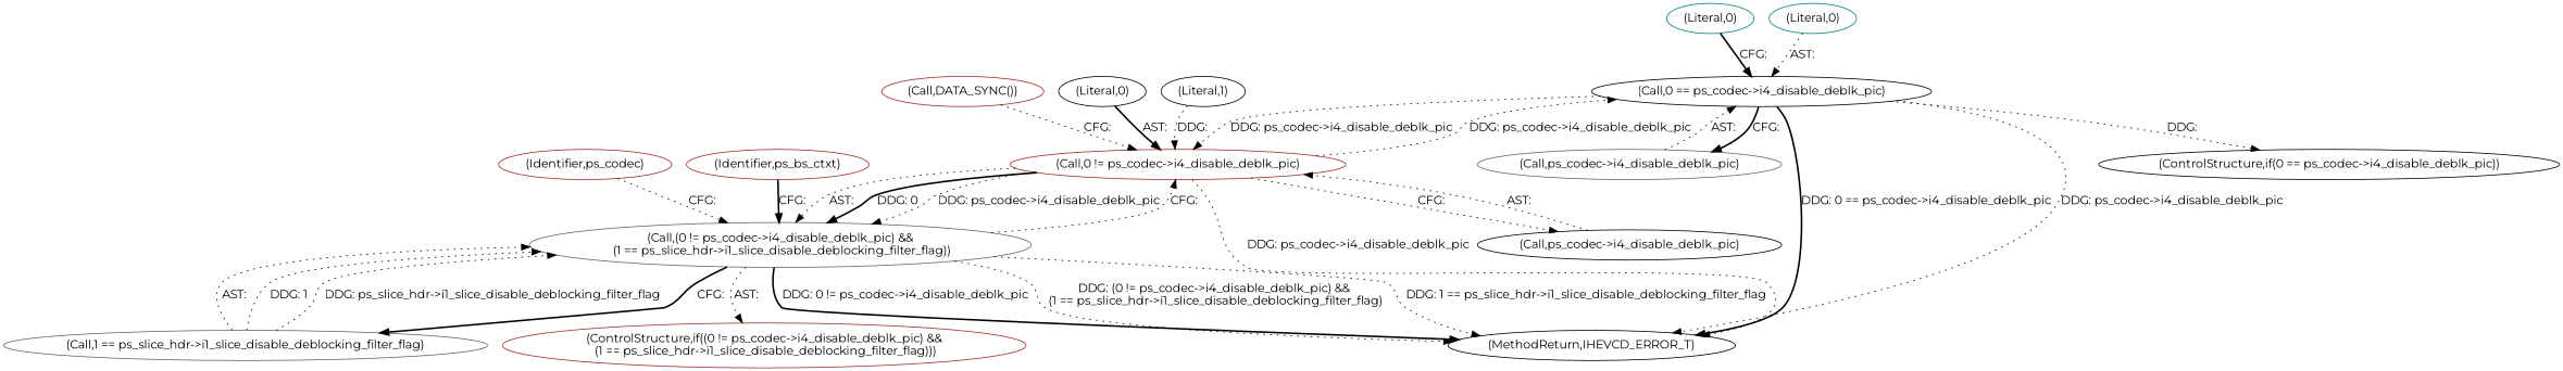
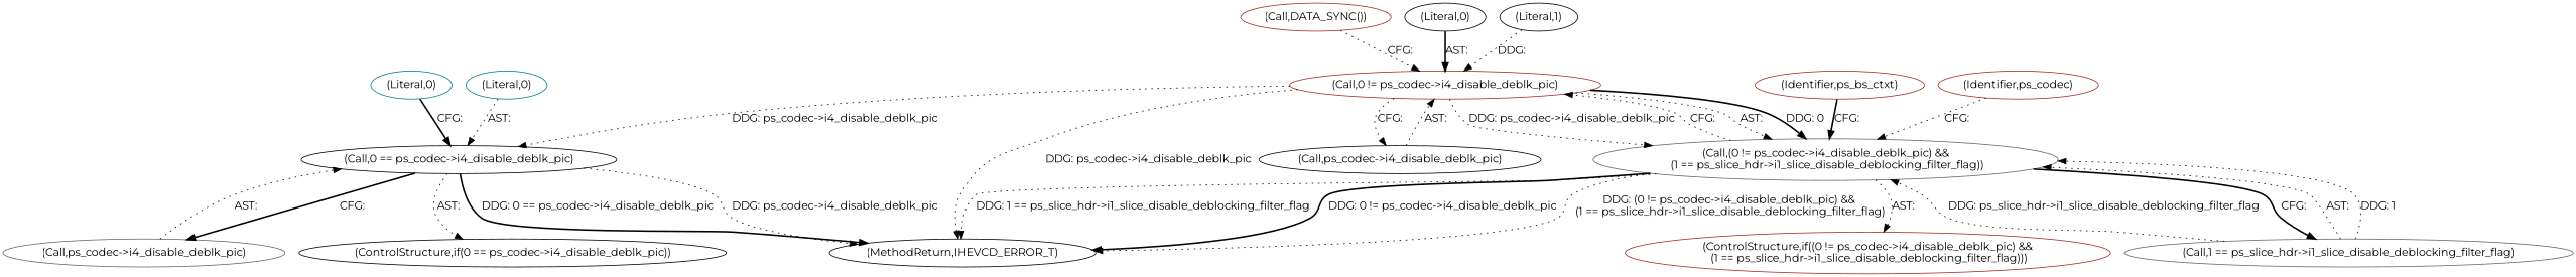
  digraph {
    fontname=Montserrat
    node [color=black fontname=Montserrat]
    edge [fontname=Montserrat style=dotted]
    n1 [label="(Call,0 == ps_codec->i4_disable_deblk_pic)"]
    n2 [color=brown label="(Call,0 != ps_codec->i4_disable_deblk_pic)"]
    n3 [color=gray40 label="(Call,ps_codec->i4_disable_deblk_pic)"]
    n4 [label="(MethodReturn,IHEVCD_ERROR_T)"]
    n5 [label="(ControlStructure,if(0 == ps_codec->i4_disable_deblk_pic))"]
    n6 [color=gray40 label="(Call,(0 != ps_codec->i4_disable_deblk_pic) &&\n (1 == ps_slice_hdr->i1_slice_disable_deblocking_filter_flag))"]
    n7 [label="(Call,ps_codec->i4_disable_deblk_pic)"]
    n8 [color=gray40 label="(Call,1 == ps_slice_hdr->i1_slice_disable_deblocking_filter_flag)"]
    n9 [color=brown label="(ControlStructure,if((0 != ps_codec->i4_disable_deblk_pic) &&\n (1 == ps_slice_hdr->i1_slice_disable_deblocking_filter_flag)))"]
    n10 [color=brown label="(Call,DATA_SYNC())"]
    n11 [color=teal label="(Literal,0)"]
    n12 [color=brown label="(Identifier,ps_bs_ctxt)"]
    n13 [label="(Literal,0)"]
    n14 [color=teal label="(Literal,0)"]
    n15 [color=brown label="(Identifier,ps_codec)"]
    n16 [label="(Literal,1)"]
-   n1 -> n2 [label="DDG: ps_codec->i4_disable_deblk_pic"]
    n1 -> n3 [label="CFG: " style=bold]
    n1 -> n4 [label="DDG: 0 == ps_codec->i4_disable_deblk_pic" style=bold]
    n1 -> n4 [label="DDG: ps_codec->i4_disable_deblk_pic"]
-   n1 -> n5 [label="DDG: "]
+   n1 -> n5 [label="AST: "]
    n2 -> n1 [label="DDG: ps_codec->i4_disable_deblk_pic"]
    n2 -> n4 [label="DDG: ps_codec->i4_disable_deblk_pic"]
    n2 -> n6 [label="AST: "]
    n2 -> n6 [label="DDG: 0" style=bold]
    n2 -> n6 [label="DDG: ps_codec->i4_disable_deblk_pic"]
    n2 -> n7 [label="CFG: "]
    n3 -> n1 [label="AST: "]
    n6 -> n2 [label="CFG: "]
    n6 -> n4 [label="DDG: 1 == ps_slice_hdr->i1_slice_disable_deblocking_filter_flag"]
    n6 -> n4 [label="DDG: 0 != ps_codec->i4_disable_deblk_pic" style=bold]
    n6 -> n4 [label="DDG: (0 != ps_codec->i4_disable_deblk_pic) &&\n (1 == ps_slice_hdr->i1_slice_disable_deblocking_filter_flag)"]
    n6 -> n8 [label="CFG: " style=bold]
    n6 -> n9 [label="AST: "]
    n7 -> n2 [label="AST: "]
    n8 -> n6 [label="AST: "]
    n8 -> n6 [label="DDG: 1"]
    n8 -> n6 [label="DDG: ps_slice_hdr->i1_slice_disable_deblocking_filter_flag"]
    n10 -> n2 [label="CFG: "]
    n11 -> n1 [label="CFG: " style=bold]
    n12 -> n6 [label="CFG: " style=bold]
    n13 -> n2 [label="AST: " style=bold]
    n14 -> n1 [label="AST: "]
    n15 -> n6 [label="CFG: "]
    n16 -> n2 [label="DDG: "]
  }
